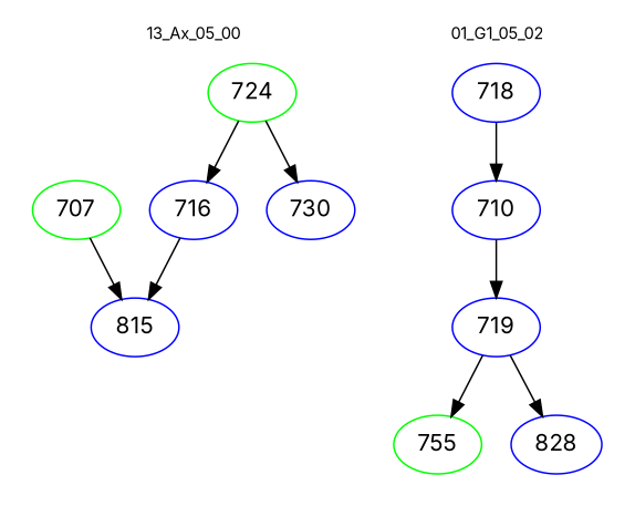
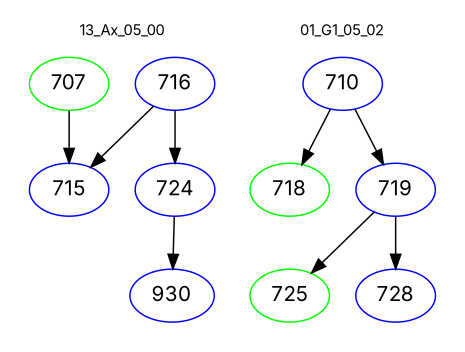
  digraph {
    fontname=Inter
    node [color=blue fontname=Inter]
    edge [color=black fontname=Inter]
    n1 [label=716]
-   n2 [label=815]
-   n3 [color=green label=724]
+   n2 [label=715]
+   n3 [label=724]
    n4 [color=green label=707]
-   n5 [label=730]
+   n5 [label=930]
    n6 [label=710]
-   n7 [label=718]
+   n7 [color=green label=718]
    n8 [label=719]
-   n9 [color=green label=755]
-   n10 [label=828]
+   n9 [color=green label=725]
+   n10 [label=728]
    subgraph cluster_1 {
      color=white
      fontsize=10
      label="13_Ax_05_00"
      n1
      n2
      n3
      n4
      n5
    }
    subgraph cluster_2 {
      color=white
      fontsize=10
      label="01_G1_05_02"
      n6
      n7
      n8
      n9
      n10
    }
    n1 -> n2
-   n3 -> n1
+   n1 -> n3
    n3 -> n5
    n4 -> n2
-   n7 -> n6
+   n6 -> n7
    n6 -> n8
    n8 -> n9
    n8 -> n10
  }
